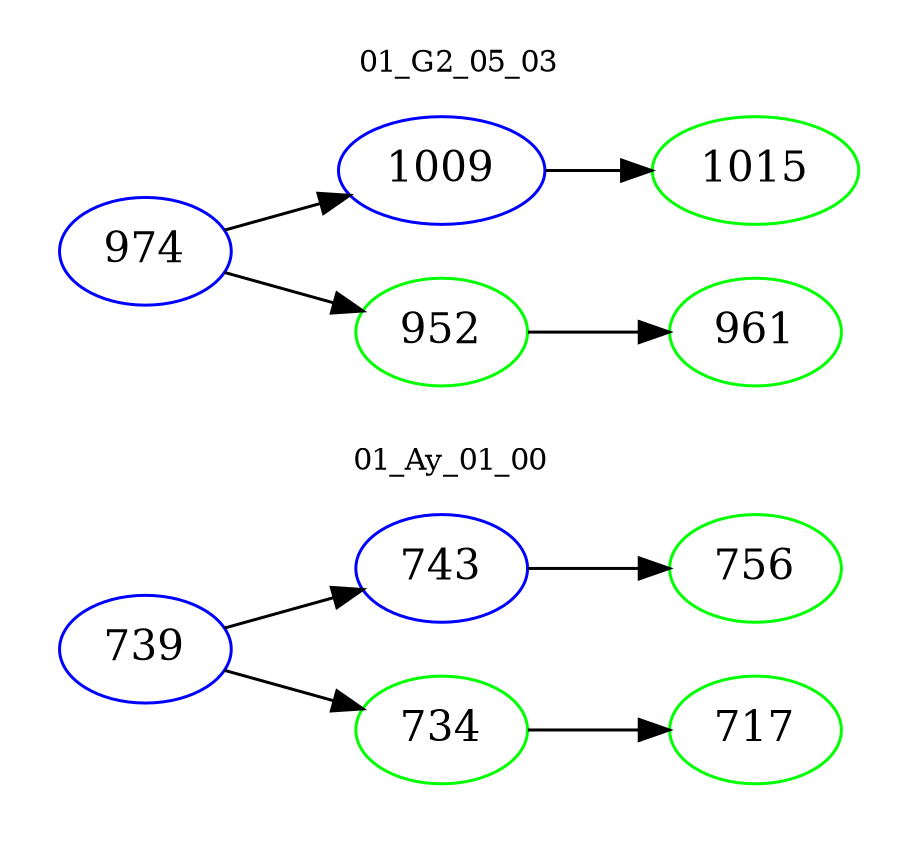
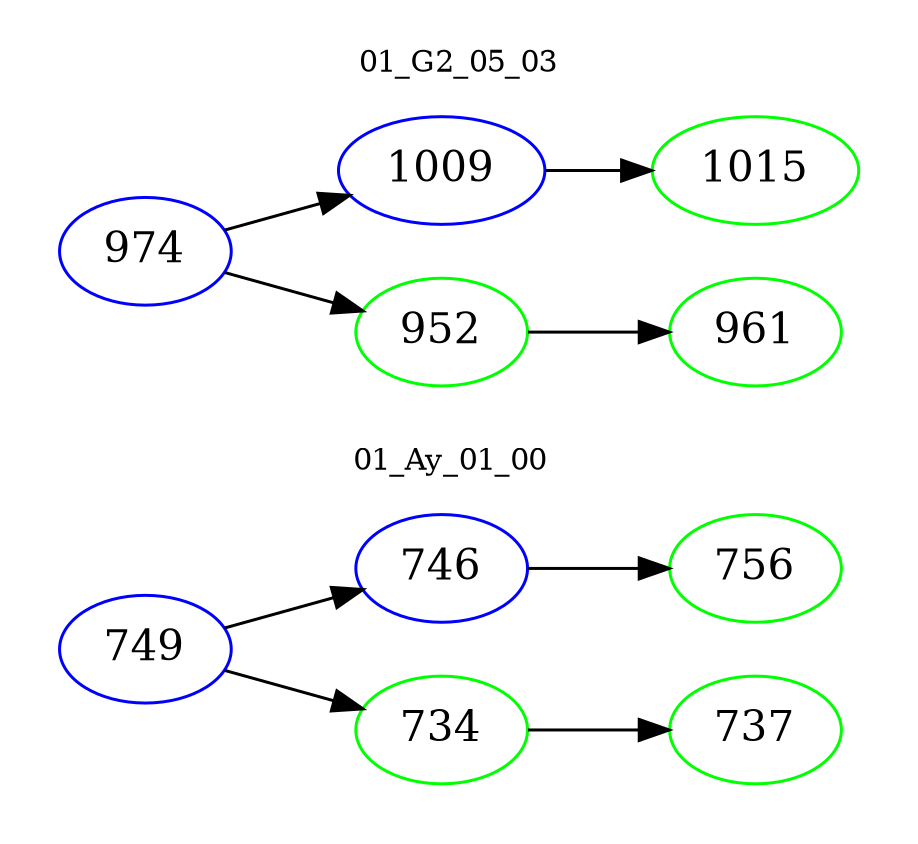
  digraph {
    rankdir=LR
    node [color=green]
    edge [color=black]
-   n1 [color=blue label=739]
+   n1 [color=blue label=749]
    n2 [label=734]
-   n3 [color=blue label=743]
-   n4 [label=717]
+   n3 [color=blue label=746]
+   n4 [label=737]
    n5 [label=756]
    n6 [color=blue label=974]
    n7 [label=952]
    n8 [color=blue label=1009]
    n9 [label=961]
    n10 [label=1015]
    subgraph cluster_1 {
      color=white
      fontsize=10
      label="01_Ay_01_00"
      n1
      n2
      n3
      n4
      n5
    }
    subgraph cluster_2 {
      color=white
      fontsize=10
      label="01_G2_05_03"
      n6
      n7
      n8
      n9
      n10
    }
    n1 -> n2
    n1 -> n3
    n2 -> n4
    n3 -> n5
    n6 -> n7
    n6 -> n8
    n7 -> n9
    n8 -> n10
  }
